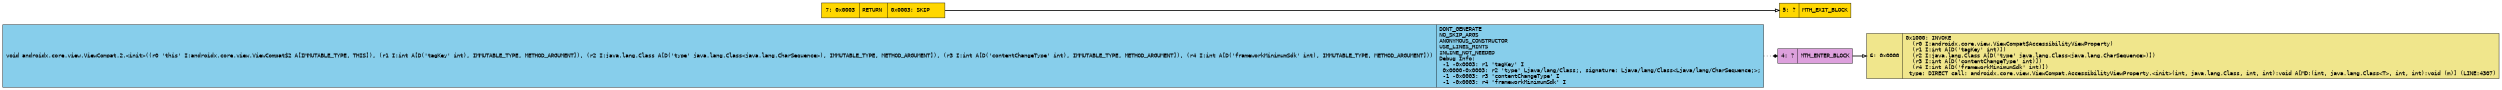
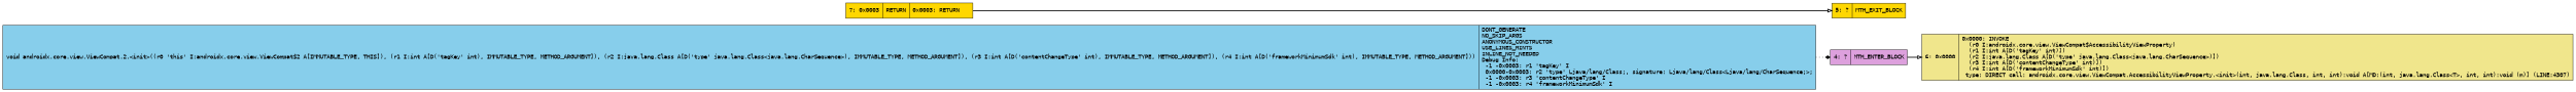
  digraph {
    fontname="DejaVu Sans Mono"
    rankdir=LR
    node [fillcolor=gold fontname="DejaVu Sans Mono" shape=record style=filled]
    edge [arrowhead=onormal fontname="DejaVu Sans Mono" style=bold]
    n1 [fillcolor=plum label="{4\:\ ?|MTH_ENTER_BLOCK\l}"]
-   n2 [fillcolor=khaki label="{6\:\ 0x0000|0x1000: INVOKE  \l  (r0 I:androidx.core.view.ViewCompat$AccessibilityViewProperty)\l  (r1 I:int A[D('tagKey' int)])\l  (r2 I:java.lang.Class A[D('type' java.lang.Class\<java.lang.CharSequence\>)])\l  (r3 I:int A[D('contentChangeType' int)])\l  (r4 I:int A[D('frameworkMinimumSdk' int)])\l type: DIRECT call: androidx.core.view.ViewCompat.AccessibilityViewProperty.\<init\>(int, java.lang.Class, int, int):void A[MD:(int, java.lang.Class\<T\>, int, int):void (m)] (LINE:4307)\l}"]
-   n3 [label="{7\:\ 0x0003|RETURN\l|0x0003: SKIP   \l}"]
+   n2 [fillcolor=khaki label="{6\:\ 0x0000|0x0000: INVOKE  \l  (r0 I:androidx.core.view.ViewCompat$AccessibilityViewProperty)\l  (r1 I:int A[D('tagKey' int)])\l  (r2 I:java.lang.Class A[D('type' java.lang.Class\<java.lang.CharSequence\>)])\l  (r3 I:int A[D('contentChangeType' int)])\l  (r4 I:int A[D('frameworkMinimumSdk' int)])\l type: DIRECT call: androidx.core.view.ViewCompat.AccessibilityViewProperty.\<init\>(int, java.lang.Class, int, int):void A[MD:(int, java.lang.Class\<T\>, int, int):void (m)] (LINE:4307)\l}"]
+   n3 [label="{7\:\ 0x0003|RETURN\l|0x0003: RETURN   \l}"]
    n4 [label="{5\:\ ?|MTH_EXIT_BLOCK\l}"]
    n5 [fillcolor=skyblue label="{void androidx.core.view.ViewCompat.2.\<init\>((r0 'this' I:androidx.core.view.ViewCompat$2 A[IMMUTABLE_TYPE, THIS]), (r1 I:int A[D('tagKey' int), IMMUTABLE_TYPE, METHOD_ARGUMENT]), (r2 I:java.lang.Class A[D('type' java.lang.Class\<java.lang.CharSequence\>), IMMUTABLE_TYPE, METHOD_ARGUMENT]), (r3 I:int A[D('contentChangeType' int), IMMUTABLE_TYPE, METHOD_ARGUMENT]), (r4 I:int A[D('frameworkMinimumSdk' int), IMMUTABLE_TYPE, METHOD_ARGUMENT]))  | DONT_GENERATE\lNO_SKIP_ARGS\lANONYMOUS_CONSTRUCTOR\lUSE_LINES_HINTS\lINLINE_NOT_NEEDED\lDebug Info:\l  \-1 \-0x0003: r1 'tagKey' I\l  0x0000\-0x0003: r2 'type' Ljava\/lang\/Class;, signature: Ljava\/lang\/Class\<Ljava\/lang\/CharSequence;\>;\l  \-1 \-0x0003: r3 'contentChangeType' I\l  \-1 \-0x0003: r4 'frameworkMinimumSdk' I\l}"]
    n1 -> n2
    n3 -> n4
    n5 -> n1 [arrowhead=diamond style=dotted]
  }
